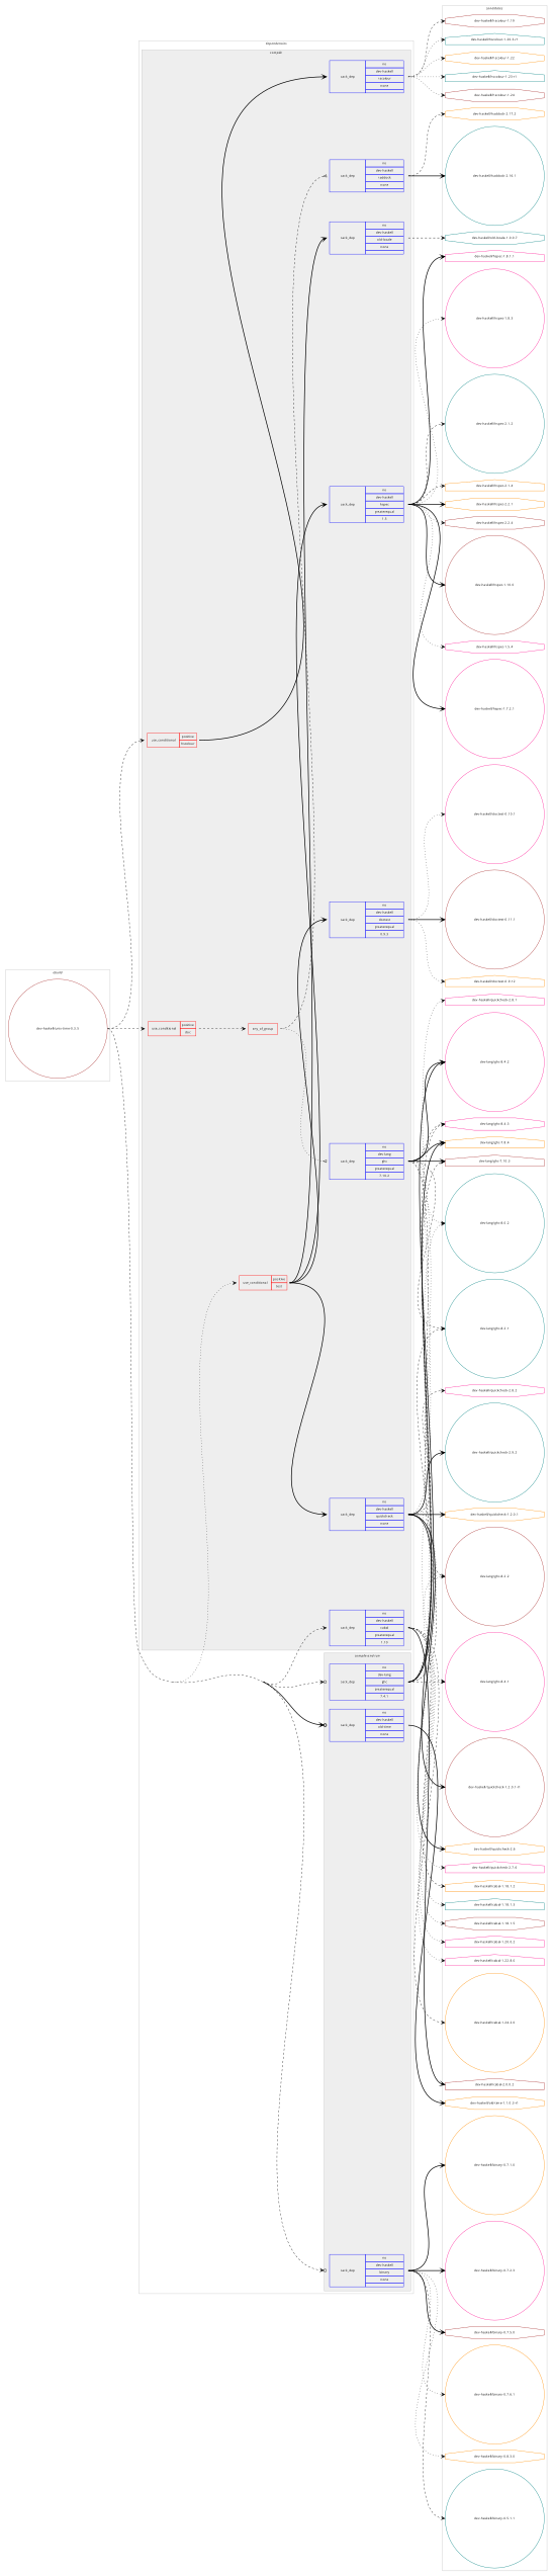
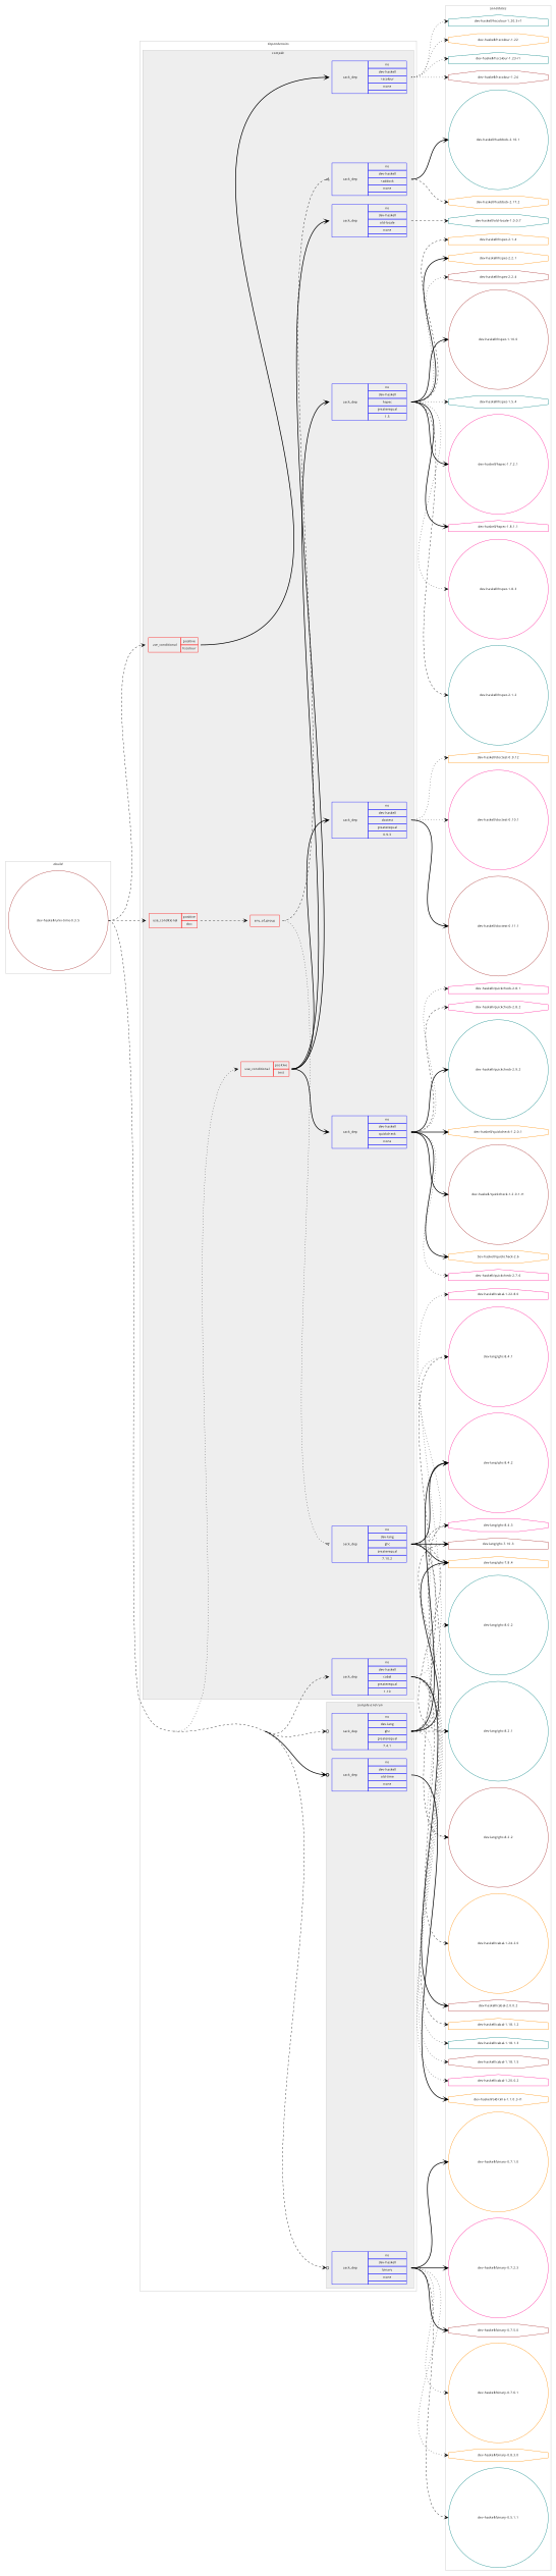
  digraph {
    compound=true
    concentrate=true
    fontname="Open Sans"
    fontsize=10
    newrank=true
    rankdir=LR
    ranksep=1.5
    node [color=darkorange fontname="Open Sans" fontsize=10 shape=circle]
    edge [arrowhead=vee fontname="Open Sans" headport=w style=bold tailport=e weight=100]
    n1 [color=brown label="dev-haskell/unix-time-0.3.5" width=4]
    n2 [color=blue label=<<TABLE BORDER="0" CELLBORDER="1" CELLSPACING="0" CELLPADDING="4" WIDTH="220"><TR><TD ROWSPAN="6" CELLPADDING="30">pack_dep</TD></TR><TR><TD WIDTH="110">no</TD></TR><TR><TD>dev-haskell</TD></TR><TR><TD>haddock</TD></TR><TR><TD>none</TD></TR><TR><TD></TD></TR></TABLE>> shape=none]
    n3 [color=blue label=<<TABLE BORDER="0" CELLBORDER="1" CELLSPACING="0" CELLPADDING="4" WIDTH="220"><TR><TD ROWSPAN="6" CELLPADDING="30">pack_dep</TD></TR><TR><TD WIDTH="110">no</TD></TR><TR><TD>dev-lang</TD></TR><TR><TD>ghc</TD></TR><TR><TD>greaterequal</TD></TR><TR><TD>7.10.2</TD></TR></TABLE>> shape=none]
    n4 [color=red label=<<TABLE BORDER="0" CELLBORDER="1" CELLSPACING="0" CELLPADDING="4"><TR><TD CELLPADDING="10">any_of_group</TD></TR></TABLE>> shape=none]
    n5 [color=red label=<<TABLE BORDER="0" CELLBORDER="1" CELLSPACING="0" CELLPADDING="4"><TR><TD ROWSPAN="3" CELLPADDING="10">use_conditional</TD></TR><TR><TD>positive</TD></TR><TR><TD>doc</TD></TR></TABLE>> shape=none]
    n6 [color=blue label=<<TABLE BORDER="0" CELLBORDER="1" CELLSPACING="0" CELLPADDING="4" WIDTH="220"><TR><TD ROWSPAN="6" CELLPADDING="30">pack_dep</TD></TR><TR><TD WIDTH="110">no</TD></TR><TR><TD>dev-haskell</TD></TR><TR><TD>hscolour</TD></TR><TR><TD>none</TD></TR><TR><TD></TD></TR></TABLE>> shape=none]
    n7 [color=red label=<<TABLE BORDER="0" CELLBORDER="1" CELLSPACING="0" CELLPADDING="4"><TR><TD ROWSPAN="3" CELLPADDING="10">use_conditional</TD></TR><TR><TD>positive</TD></TR><TR><TD>hscolour</TD></TR></TABLE>> shape=none]
    n8 [color=blue label=<<TABLE BORDER="0" CELLBORDER="1" CELLSPACING="0" CELLPADDING="4" WIDTH="220"><TR><TD ROWSPAN="6" CELLPADDING="30">pack_dep</TD></TR><TR><TD WIDTH="110">no</TD></TR><TR><TD>dev-haskell</TD></TR><TR><TD>cabal</TD></TR><TR><TD>greaterequal</TD></TR><TR><TD>1.10</TD></TR></TABLE>> shape=none]
    n9 [color=blue label=<<TABLE BORDER="0" CELLBORDER="1" CELLSPACING="0" CELLPADDING="4" WIDTH="220"><TR><TD ROWSPAN="6" CELLPADDING="30">pack_dep</TD></TR><TR><TD WIDTH="110">no</TD></TR><TR><TD>dev-haskell</TD></TR><TR><TD>doctest</TD></TR><TR><TD>greaterequal</TD></TR><TR><TD>0.9.3</TD></TR></TABLE>> shape=none]
    n10 [color=blue label=<<TABLE BORDER="0" CELLBORDER="1" CELLSPACING="0" CELLPADDING="4" WIDTH="220"><TR><TD ROWSPAN="6" CELLPADDING="30">pack_dep</TD></TR><TR><TD WIDTH="110">no</TD></TR><TR><TD>dev-haskell</TD></TR><TR><TD>hspec</TD></TR><TR><TD>greaterequal</TD></TR><TR><TD>1.5</TD></TR></TABLE>> shape=none]
    n11 [color=blue label=<<TABLE BORDER="0" CELLBORDER="1" CELLSPACING="0" CELLPADDING="4" WIDTH="220"><TR><TD ROWSPAN="6" CELLPADDING="30">pack_dep</TD></TR><TR><TD WIDTH="110">no</TD></TR><TR><TD>dev-haskell</TD></TR><TR><TD>old-locale</TD></TR><TR><TD>none</TD></TR><TR><TD></TD></TR></TABLE>> shape=none]
    n12 [color=blue label=<<TABLE BORDER="0" CELLBORDER="1" CELLSPACING="0" CELLPADDING="4" WIDTH="220"><TR><TD ROWSPAN="6" CELLPADDING="30">pack_dep</TD></TR><TR><TD WIDTH="110">no</TD></TR><TR><TD>dev-haskell</TD></TR><TR><TD>quickcheck</TD></TR><TR><TD>none</TD></TR><TR><TD></TD></TR></TABLE>> shape=none]
    n13 [color=red label=<<TABLE BORDER="0" CELLBORDER="1" CELLSPACING="0" CELLPADDING="4"><TR><TD ROWSPAN="3" CELLPADDING="10">use_conditional</TD></TR><TR><TD>positive</TD></TR><TR><TD>test</TD></TR></TABLE>> shape=none]
    n14 [color=blue label=<<TABLE BORDER="0" CELLBORDER="1" CELLSPACING="0" CELLPADDING="4" WIDTH="220"><TR><TD ROWSPAN="6" CELLPADDING="30">pack_dep</TD></TR><TR><TD WIDTH="110">no</TD></TR><TR><TD>dev-haskell</TD></TR><TR><TD>binary</TD></TR><TR><TD>none</TD></TR><TR><TD></TD></TR></TABLE>> shape=none]
    n15 [color=blue label=<<TABLE BORDER="0" CELLBORDER="1" CELLSPACING="0" CELLPADDING="4" WIDTH="220"><TR><TD ROWSPAN="6" CELLPADDING="30">pack_dep</TD></TR><TR><TD WIDTH="110">no</TD></TR><TR><TD>dev-haskell</TD></TR><TR><TD>old-time</TD></TR><TR><TD>none</TD></TR><TR><TD></TD></TR></TABLE>> shape=none]
    n16 [color=blue label=<<TABLE BORDER="0" CELLBORDER="1" CELLSPACING="0" CELLPADDING="4" WIDTH="220"><TR><TD ROWSPAN="6" CELLPADDING="30">pack_dep</TD></TR><TR><TD WIDTH="110">no</TD></TR><TR><TD>dev-lang</TD></TR><TR><TD>ghc</TD></TR><TR><TD>greaterequal</TD></TR><TR><TD>7.4.1</TD></TR></TABLE>> shape=none]
    n17 [color=teal label="dev-haskell/haddock-2.16.1" width=4]
    n18 [label="dev-haskell/haddock-2.17.2" shape=octagon width=4]
    n19 [color=brown label="dev-lang/ghc-7.10.3" shape=house width=4]
    n20 [label="dev-lang/ghc-7.8.4" shape=house width=4]
    n21 [color=teal label="dev-lang/ghc-8.0.2" width=4]
    n22 [color=teal label="dev-lang/ghc-8.2.1" width=4]
    n23 [color=brown label="dev-lang/ghc-8.2.2" width=4]
    n24 [color=deeppink label="dev-lang/ghc-8.4.1" width=4]
    n25 [color=deeppink label="dev-lang/ghc-8.4.2" width=4]
    n26 [color=deeppink label="dev-lang/ghc-8.4.3" shape=octagon width=4]
-   n27 [color=brown label="dev-haskell/hscolour-1.19" shape=octagon width=4]
    n28 [color=teal label="dev-haskell/hscolour-1.20.3-r1" shape=house width=4]
    n29 [label="dev-haskell/hscolour-1.22" shape=octagon width=4]
    n30 [color=teal label="dev-haskell/hscolour-1.23-r1" shape=house width=4]
    n31 [color=brown label="dev-haskell/hscolour-1.24" shape=octagon width=4]
    n32 [color=deeppink label="dev-haskell/doctest-0.10.1" width=4]
    n33 [color=brown label="dev-haskell/doctest-0.11.1" width=4]
    n34 [label="dev-haskell/doctest-0.9.12" shape=house width=4]
    n35 [color=brown label="dev-haskell/hspec-1.10.0" width=4]
-   n36 [color=deeppink label="dev-haskell/hspec-1.5.4" shape=octagon width=4]
+   n36 [color=teal label="dev-haskell/hspec-1.5.4" shape=octagon width=4]
    n37 [color=deeppink label="dev-haskell/hspec-1.7.2.1" width=4]
    n38 [color=deeppink label="dev-haskell/hspec-1.8.1.1" shape=house width=4]
    n39 [color=deeppink label="dev-haskell/hspec-1.8.3" width=4]
    n40 [color=teal label="dev-haskell/hspec-2.1.2" width=4]
    n41 [label="dev-haskell/hspec-2.1.4" shape=house width=4]
    n42 [label="dev-haskell/hspec-2.2.1" shape=octagon width=4]
    n43 [color=brown label="dev-haskell/hspec-2.2.4" shape=octagon width=4]
    n44 [color=teal label="dev-haskell/old-locale-1.0.0.7" shape=octagon width=4]
    n45 [label="dev-haskell/quickcheck-1.2.0.1" shape=octagon width=4]
    n46 [color=brown label="dev-haskell/quickcheck-1.2.0.1-r1" width=4]
    n47 [label="dev-haskell/quickcheck-2.6" shape=octagon width=4]
    n48 [color=deeppink label="dev-haskell/quickcheck-2.7.6" shape=house width=4]
    n49 [color=deeppink label="dev-haskell/quickcheck-2.8.1" shape=house width=4]
    n50 [color=deeppink label="dev-haskell/quickcheck-2.8.2" shape=octagon width=4]
    n51 [color=teal label="dev-haskell/quickcheck-2.9.2" width=4]
    n52 [label="dev-haskell/cabal-1.18.1.2" shape=house width=4]
    n53 [color=teal label="dev-haskell/cabal-1.18.1.3" shape=house width=4]
    n54 [color=brown label="dev-haskell/cabal-1.18.1.5" shape=octagon width=4]
    n55 [color=deeppink label="dev-haskell/cabal-1.20.0.2" shape=house width=4]
    n56 [color=deeppink label="dev-haskell/cabal-1.22.8.0" shape=house width=4]
    n57 [label="dev-haskell/cabal-1.24.2.0" width=4]
    n58 [color=brown label="dev-haskell/cabal-2.0.0.2" shape=house width=4]
    n59 [color=teal label="dev-haskell/binary-0.5.1.1" width=4]
    n60 [label="dev-haskell/binary-0.7.1.0" width=4]
    n61 [color=deeppink label="dev-haskell/binary-0.7.2.3" width=4]
    n62 [color=brown label="dev-haskell/binary-0.7.5.0" shape=octagon width=4]
    n63 [label="dev-haskell/binary-0.7.6.1" width=4]
    n64 [label="dev-haskell/binary-0.8.3.0" shape=octagon width=4]
    n65 [label="dev-haskell/old-time-1.1.0.3-r1" shape=octagon width=4]
    subgraph cluster_1 {
      color=gray
      label=<<i>ebuild</i>>
      rank=same
      n1
    }
    subgraph cluster_2 {
      color=gray
      label=<<i>dependencies</i>>
      subgraph cluster_3 {
        color=gray
        fillcolor="#eeeeee"
        label=<<i>compile</i>>
        style=filled
        subgraph sub_4 {
          color=gray
          fillcolor="#eeeeee"
          label=<<i>compile</i>>
          style=filled
          n5
          subgraph sub_5 {
            color=gray
            fillcolor="#eeeeee"
            label=<<i>compile</i>>
            style=filled
            n4
            subgraph sub_6 {
              color=gray
              fillcolor="#eeeeee"
              label=<<i>compile</i>>
              style=filled
              n2
            }
            subgraph sub_7 {
              color=gray
              fillcolor="#eeeeee"
              label=<<i>compile</i>>
              style=filled
              n3
            }
          }
        }
        subgraph sub_8 {
          color=gray
          fillcolor="#eeeeee"
          label=<<i>compile</i>>
          style=filled
          n7
          subgraph sub_9 {
            color=gray
            fillcolor="#eeeeee"
            label=<<i>compile</i>>
            style=filled
            n6
          }
        }
        subgraph sub_10 {
          color=gray
          fillcolor="#eeeeee"
          label=<<i>compile</i>>
          style=filled
          n8
        }
        subgraph sub_11 {
          color=gray
          fillcolor="#eeeeee"
          label=<<i>compile</i>>
          style=filled
          n13
          subgraph sub_12 {
            color=gray
            fillcolor="#eeeeee"
            label=<<i>compile</i>>
            style=filled
            n9
          }
          subgraph sub_13 {
            color=gray
            fillcolor="#eeeeee"
            label=<<i>compile</i>>
            style=filled
            n10
          }
          subgraph sub_14 {
            color=gray
            fillcolor="#eeeeee"
            label=<<i>compile</i>>
            style=filled
            n11
          }
          subgraph sub_15 {
            color=gray
            fillcolor="#eeeeee"
            label=<<i>compile</i>>
            style=filled
            n12
          }
        }
      }
      subgraph cluster_16 {
        color=gray
        fillcolor="#eeeeee"
        label=<<i>compile and run</i>>
        style=filled
        subgraph sub_17 {
          color=gray
          fillcolor="#eeeeee"
          label=<<i>compile and run</i>>
          style=filled
          n14
        }
        subgraph sub_18 {
          color=gray
          fillcolor="#eeeeee"
          label=<<i>compile and run</i>>
          style=filled
          n15
        }
        subgraph sub_19 {
          color=gray
          fillcolor="#eeeeee"
          label=<<i>compile and run</i>>
          style=filled
          n16
        }
      }
      subgraph cluster_20 {
        color=gray
        fillcolor="#eeeeee"
        label=<<i>run</i>>
        style=filled
      }
    }
    subgraph cluster_21 {
      color=gray
      label=<<i>candidates</i>>
      rank=same
      subgraph sub_22 {
        color=black
        label=<<i>candidates</i>>
        nodesep=1
        rank=same
        n17
        n18
      }
      subgraph sub_23 {
        color=black
        label=<<i>candidates</i>>
        nodesep=1
        rank=same
        n19
        n20
        n21
        n22
        n23
        n24
        n25
        n26
      }
      subgraph sub_24 {
        color=black
        label=<<i>candidates</i>>
        nodesep=1
        rank=same
-       n27
        n28
        n29
        n30
        n31
      }
      subgraph sub_25 {
        color=black
        label=<<i>candidates</i>>
        nodesep=1
        rank=same
        n32
        n33
        n34
      }
      subgraph sub_26 {
        color=black
        label=<<i>candidates</i>>
        nodesep=1
        rank=same
        n35
        n36
        n37
        n38
        n39
        n40
        n41
        n42
        n43
      }
      subgraph sub_27 {
        color=black
        label=<<i>candidates</i>>
        nodesep=1
        rank=same
        n44
      }
      subgraph sub_28 {
        color=black
        label=<<i>candidates</i>>
        nodesep=1
        rank=same
        n45
        n46
        n47
        n48
        n49
        n50
        n51
      }
      subgraph sub_29 {
        color=black
        label=<<i>candidates</i>>
        nodesep=1
        rank=same
        n52
        n53
        n54
        n55
        n56
        n57
        n58
      }
      subgraph sub_30 {
        color=black
        label=<<i>candidates</i>>
        nodesep=1
        rank=same
        n59
        n60
        n61
        n62
        n63
        n64
      }
      subgraph sub_31 {
        color=black
        label=<<i>candidates</i>>
        nodesep=1
        rank=same
        n65
      }
      subgraph sub_32 {
        color=black
        label=<<i>candidates</i>>
        nodesep=1
        rank=same
        n19
        n20
        n21
        n22
        n23
        n24
        n25
        n26
      }
    }
    n1 -> n5 [style=dashed weight=20]
    n1 -> n7 [style=dashed weight=20]
    n1 -> n8 [style=dashed weight=20]
    n1 -> n13 [style=dotted weight=20]
    n1 -> n14 [arrowhead=odotvee style=dashed weight=20]
    n1 -> n15 [arrowhead=odotvee weight=20]
    n1 -> n16 [arrowhead=odotvee style=dashed weight=20]
    n2 -> n17
    n2 -> n18 [style=dashed]
    n3 -> n19
    n3 -> n20
    n3 -> n21 [style=dotted]
    n3 -> n22 [style=dashed]
    n3 -> n23 [style=dashed]
    n3 -> n24 [style=dotted]
    n3 -> n25
    n3 -> n26 [style=dashed]
    n4 -> n2 [arrowhead=oinv style=dashed weight=20]
    n4 -> n3 [arrowhead=oinv style=dotted weight=20]
    n5 -> n4 [style=dashed weight=20]
-   n6 -> n27 [style=dashed]
    n6 -> n28 [style=dotted]
    n6 -> n29 [style=dotted]
    n6 -> n30 [style=dotted]
    n6 -> n31 [style=dotted]
    n7 -> n6 [weight=20]
    n8 -> n52 [style=dashed]
    n8 -> n53 [style=dotted]
    n8 -> n54 [style=dotted]
    n8 -> n55 [style=dotted]
    n8 -> n56 [style=dotted]
    n8 -> n57 [style=dashed]
    n8 -> n58
    n9 -> n32 [style=dotted]
    n9 -> n33
    n9 -> n34 [style=dotted]
    n10 -> n35
    n10 -> n36 [style=dotted]
    n10 -> n37
    n10 -> n38
    n10 -> n39 [style=dotted]
    n10 -> n40 [style=dashed]
    n10 -> n41 [style=dashed]
    n10 -> n42
    n10 -> n43 [style=dotted]
    n11 -> n44 [style=dashed]
    n12 -> n45
    n12 -> n46
    n12 -> n47
    n12 -> n48 [style=dotted]
    n12 -> n49 [style=dotted]
    n12 -> n50 [style=dashed]
    n12 -> n51
    n13 -> n9 [weight=20]
    n13 -> n10 [weight=20]
    n13 -> n11 [weight=20]
    n13 -> n12 [weight=20]
    n14 -> n59 [style=dashed]
    n14 -> n60
    n14 -> n61
    n14 -> n62
    n14 -> n63 [style=dotted]
    n14 -> n64 [style=dotted]
    n15 -> n65
    n16 -> n19 [style=dashed]
    n16 -> n20
    n16 -> n21 [style=dotted]
    n16 -> n22 [style=dashed]
    n16 -> n23 [style=dotted]
    n16 -> n24 [style=dashed]
    n16 -> n25
    n16 -> n26 [style=dashed]
  }
